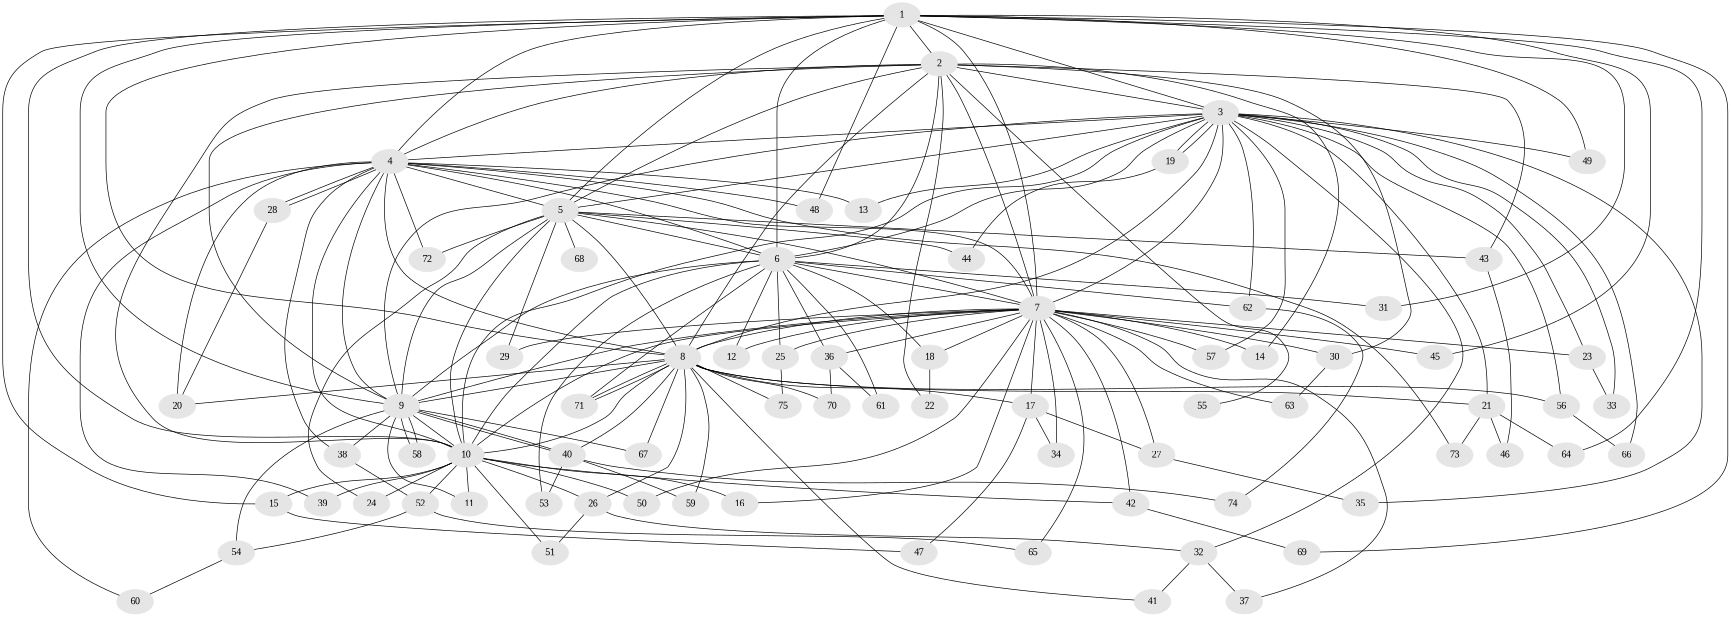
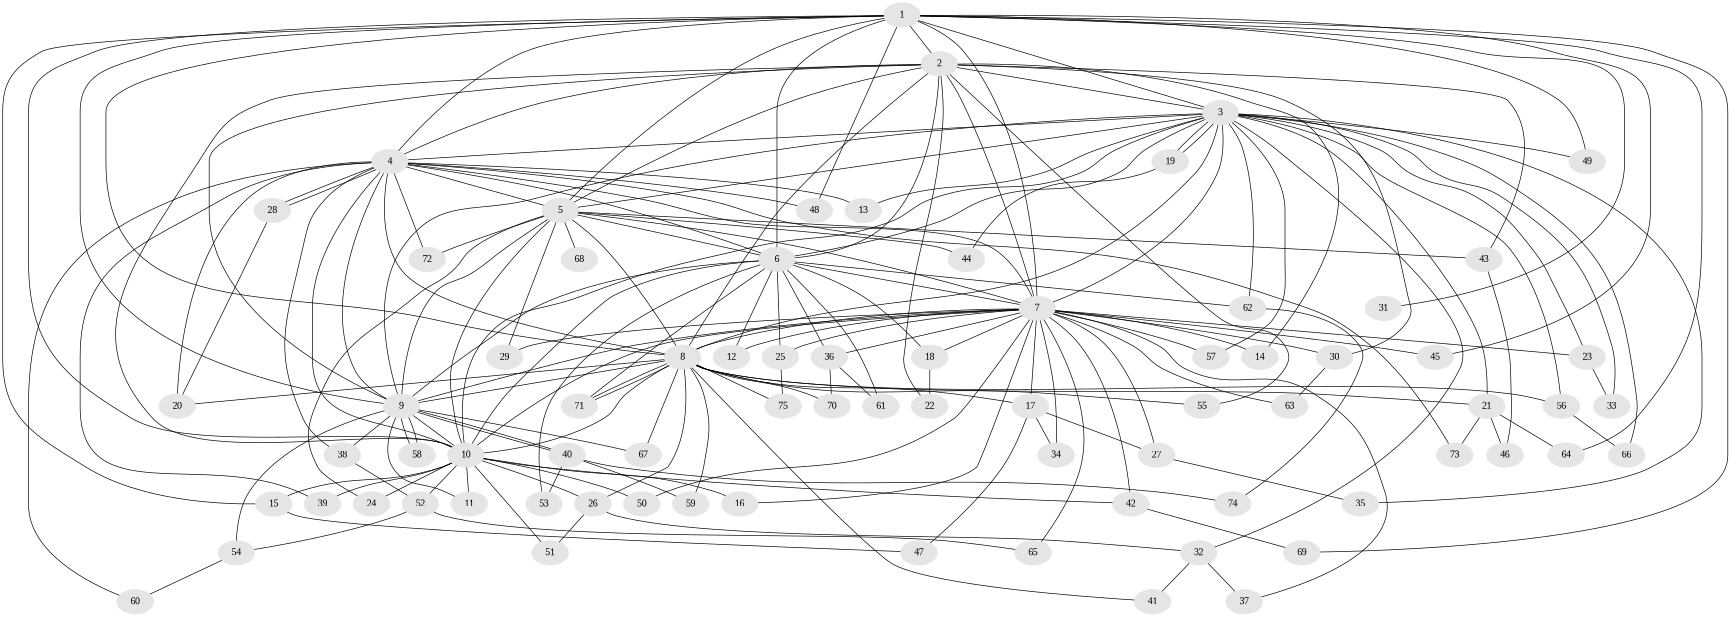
  graph {
    fontname="Liberation Serif"
    node [color=gray90 fontname="Liberation Serif" style=filled]
    edge [fontname="Liberation Serif"]
    1
    2
    3
    4
    5
    6
    7
    8
    9
    10
    15
    31
    45
    48
    49
    64
    69
    14
    22
    30
    43
    55
    13
    19
    21
    23
    32
    33
    35
    56
    57
    62
    66
    20
    28
    38
    39
    60
    72
    73
    44
    24
    29
    68
    12
    18
    25
    36
    53
    61
    71
    16
    17
    27
    34
    37
    42
    50
    63
    65
    26
    41
    59
    67
    70
    75
    11
    40
    54
    58
    51
    52
    47
    46
    74
    1 -- 2
    1 -- 3
    1 -- 4
    1 -- 5
    1 -- 6
    1 -- 7
    1 -- 8
    1 -- 9
    1 -- 10
    1 -- 15
    1 -- 31
    1 -- 45
    1 -- 48
    1 -- 49
    1 -- 64
    1 -- 69
    2 -- 3
    2 -- 4
    2 -- 5
    2 -- 6
    2 -- 7
    2 -- 8
    2 -- 9
    2 -- 10
    2 -- 14
    2 -- 22
    2 -- 30
    2 -- 43
    2 -- 55
    3 -- 4
    3 -- 5
    3 -- 6
    3 -- 7
    3 -- 8
    3 -- 9
    3 -- 10
    3 -- 49
    3 -- 13
    3 -- 19
    3 -- 19
    3 -- 21
    3 -- 23
    3 -- 32
    3 -- 33
    3 -- 35
    3 -- 56
    3 -- 57
    3 -- 62
    3 -- 66
    4 -- 5
    4 -- 6
    4 -- 7
    4 -- 8
    4 -- 9
    4 -- 10
    4 -- 48
    4 -- 13
    4 -- 20
    4 -- 28
    4 -- 28
    4 -- 38
    4 -- 39
    4 -- 60
    4 -- 72
    4 -- 73
    5 -- 6
    5 -- 7
    5 -- 8
    5 -- 9
    5 -- 10
    5 -- 43
    5 -- 72
    5 -- 44
    5 -- 24
    5 -- 29
    5 -- 68
    6 -- 7
    6 -- 9
    6 -- 10
-   6 -- 31
    6 -- 62
    6 -- 12
    6 -- 18
    6 -- 25
    6 -- 36
    6 -- 53
    6 -- 61
    6 -- 71
    7 -- 8
    7 -- 9
    7 -- 10
    7 -- 45
    7 -- 14
    7 -- 30
    7 -- 23
    7 -- 57
    7 -- 29
    7 -- 12
    7 -- 18
    7 -- 25
    7 -- 36
    7 -- 16
    7 -- 17
    7 -- 27
    7 -- 34
    7 -- 37
    7 -- 42
    7 -- 50
    7 -- 63
    7 -- 65
    8 -- 9
    8 -- 10
-   8 -- 40
+   8 -- 55
    8 -- 21
    8 -- 56
    8 -- 20
    8 -- 71
    8 -- 71
    8 -- 17
    8 -- 26
    8 -- 41
    8 -- 59
    8 -- 67
    8 -- 70
    8 -- 75
    9 -- 10
    9 -- 38
    9 -- 67
    9 -- 11
    9 -- 40
    9 -- 40
    9 -- 54
    9 -- 58
    9 -- 58
    10 -- 15
    10 -- 39
    10 -- 24
    10 -- 16
    10 -- 42
    10 -- 50
    10 -- 26
    10 -- 11
    10 -- 51
    10 -- 52
    15 -- 47
    30 -- 63
    43 -- 46
    19 -- 44
    21 -- 64
    21 -- 73
    21 -- 46
    23 -- 33
    32 -- 37
    32 -- 41
    56 -- 66
    62 -- 74
    28 -- 20
    38 -- 52
    18 -- 22
    25 -- 75
    36 -- 61
    36 -- 70
    17 -- 27
    17 -- 34
    17 -- 47
    27 -- 35
    42 -- 69
    26 -- 32
    26 -- 51
    40 -- 53
    40 -- 59
    40 -- 74
    54 -- 60
    52 -- 65
    52 -- 54
  }
